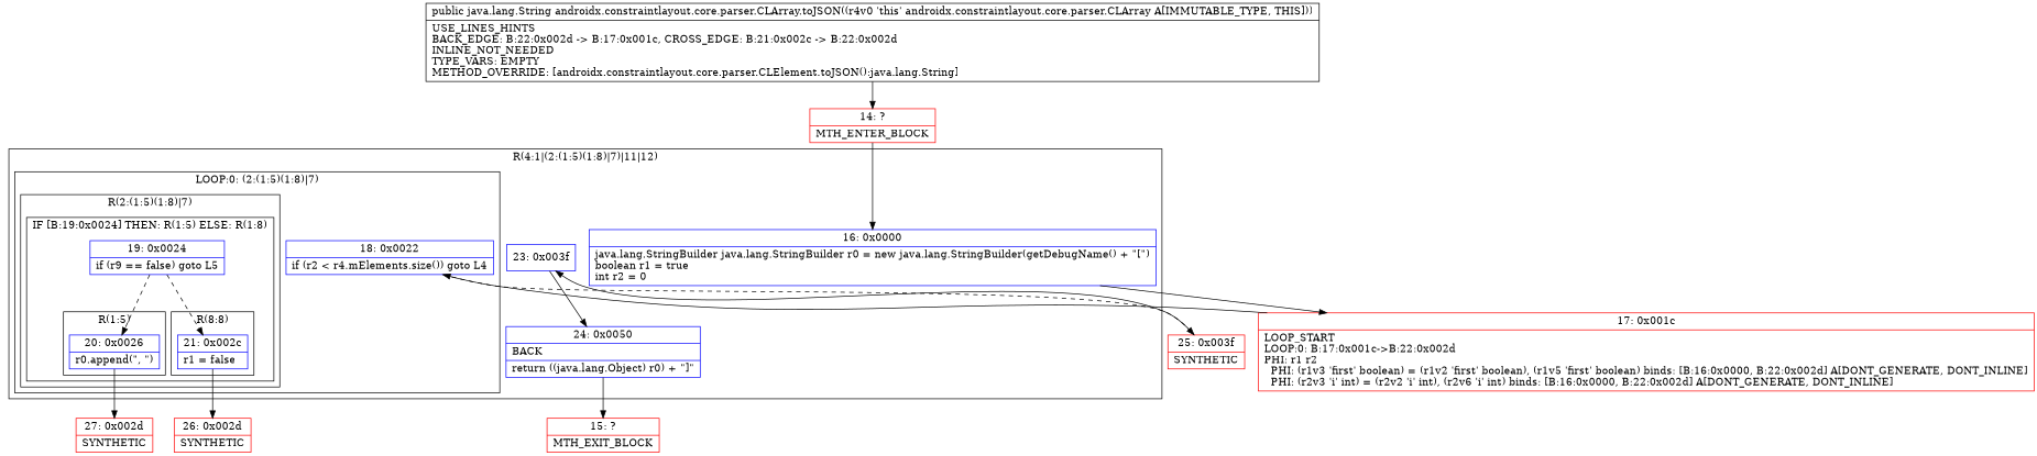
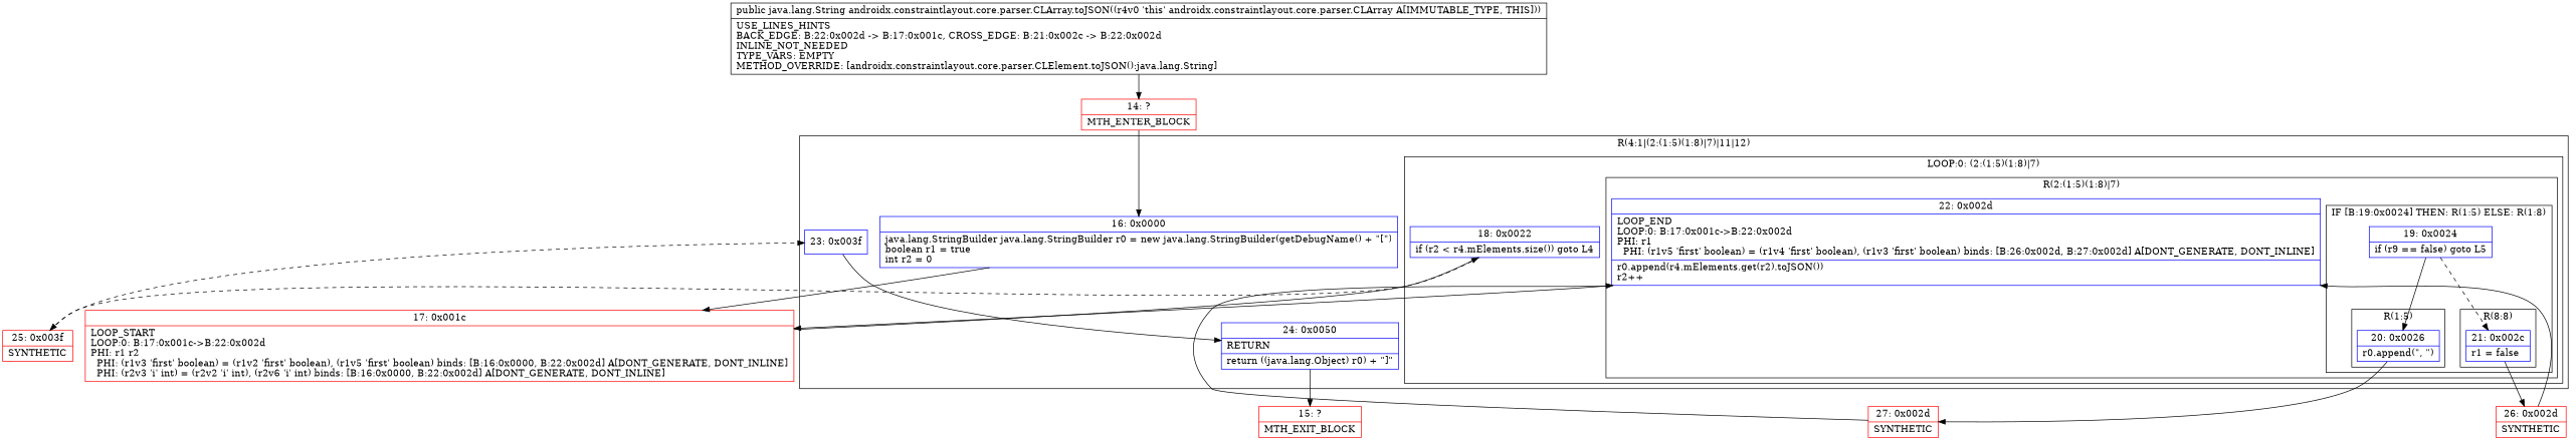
  digraph {
    node [color=blue shape=record]
    n1 [label="{20\:\ 0x0026|r0.append(\", \")\l}"]
    n2 [label="{21\:\ 0x002c|r1 = false\l}"]
    n3 [label="{19\:\ 0x0024|if (r9 == false) goto L5\l}"]
+   n4 [label="{22\:\ 0x002d|LOOP_END\lLOOP:0: B:17:0x001c\-\>B:22:0x002d\lPHI: r1 \l  PHI: (r1v5 'first' boolean) = (r1v4 'first' boolean), (r1v3 'first' boolean) binds: [B:26:0x002d, B:27:0x002d] A[DONT_GENERATE, DONT_INLINE]\l|r0.append(r4.mElements.get(r2).toJSON())\lr2++\l}"]
    n5 [label="{18\:\ 0x0022|if (r2 \< r4.mElements.size()) goto L4\l}"]
    n6 [label="{16\:\ 0x0000|java.lang.StringBuilder java.lang.StringBuilder r0 = new java.lang.StringBuilder(getDebugName() + \"[\")\lboolean r1 = true\lint r2 = 0\l}"]
    n7 [label="{23\:\ 0x003f}"]
-   n8 [label="{24\:\ 0x0050|BACK\l|return ((java.lang.Object) r0) + \"]\"\l}"]
+   n8 [label="{24\:\ 0x0050|RETURN\l|return ((java.lang.Object) r0) + \"]\"\l}"]
    n9 [color=red label="{27\:\ 0x002d|SYNTHETIC\l}"]
    n10 [color=red label="{26\:\ 0x002d|SYNTHETIC\l}"]
    n11 [color=red label="{17\:\ 0x001c|LOOP_START\lLOOP:0: B:17:0x001c\-\>B:22:0x002d\lPHI: r1 r2 \l  PHI: (r1v3 'first' boolean) = (r1v2 'first' boolean), (r1v5 'first' boolean) binds: [B:16:0x0000, B:22:0x002d] A[DONT_GENERATE, DONT_INLINE]\l  PHI: (r2v3 'i' int) = (r2v2 'i' int), (r2v6 'i' int) binds: [B:16:0x0000, B:22:0x002d] A[DONT_GENERATE, DONT_INLINE]\l}"]
    n12 [color=red label="{25\:\ 0x003f|SYNTHETIC\l}"]
    n13 [color=red label="{15\:\ ?|MTH_EXIT_BLOCK\l}"]
    n14 [color=red label="{14\:\ ?|MTH_ENTER_BLOCK\l}"]
    n15 [label="{public java.lang.String androidx.constraintlayout.core.parser.CLArray.toJSON((r4v0 'this' androidx.constraintlayout.core.parser.CLArray A[IMMUTABLE_TYPE, THIS]))  | USE_LINES_HINTS\lBACK_EDGE: B:22:0x002d \-\> B:17:0x001c, CROSS_EDGE: B:21:0x002c \-\> B:22:0x002d\lINLINE_NOT_NEEDED\lTYPE_VARS: EMPTY\lMETHOD_OVERRIDE: [androidx.constraintlayout.core.parser.CLElement.toJSON():java.lang.String]\l}" color=""]
    subgraph cluster_1 {
      label="R(4:1|(2:(1:5)(1:8)|7)|11|12)"
      n6
      n7
      n8
      subgraph cluster_2 {
        label="LOOP:0: (2:(1:5)(1:8)|7)"
        n5
        subgraph cluster_3 {
          label="R(2:(1:5)(1:8)|7)"
+         n4
          subgraph cluster_4 {
            label="IF [B:19:0x0024] THEN: R(1:5) ELSE: R(1:8)"
            n3
            subgraph cluster_5 {
              label="R(1:5)"
              n1
            }
            subgraph cluster_6 {
              label="R(8:8)"
              n2
            }
          }
        }
      }
    }
    n1 -> n9
    n2 -> n10
-   n3 -> n1 [style=dashed]
+   n3 -> n1
    n3 -> n2 [style=dashed]
+   n4 -> n11
    n5 -> n12 [style=dashed]
    n6 -> n11
    n7 -> n8
    n8 -> n13
+   n9 -> n4
+   n10 -> n4
    n11 -> n5
-   n12 -> n7
+   n12 -> n7 [style=dashed]
    n14 -> n6
    n15 -> n14
  }
